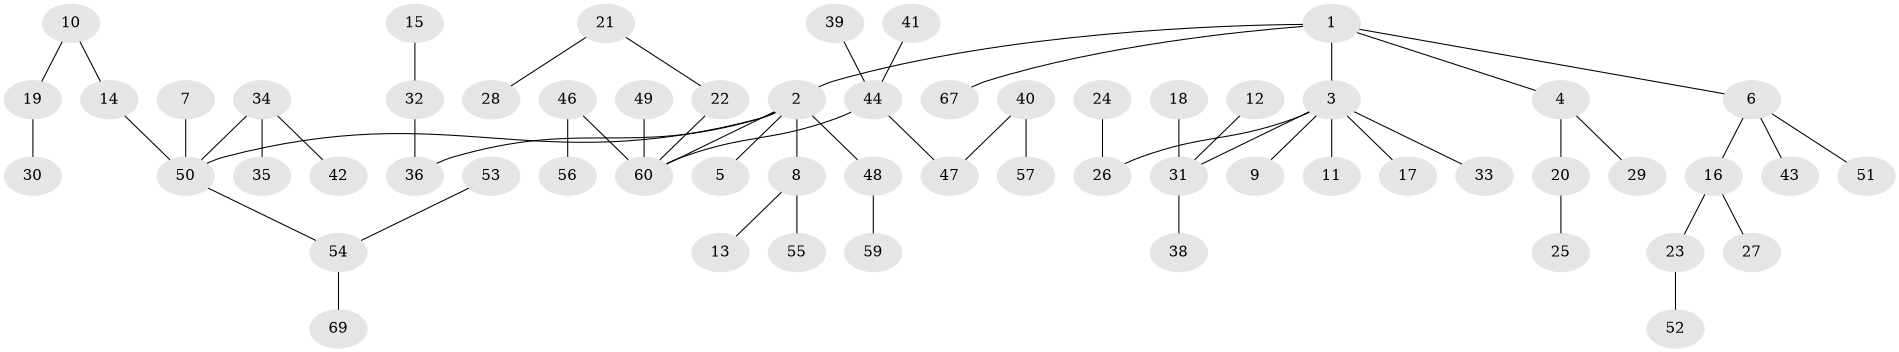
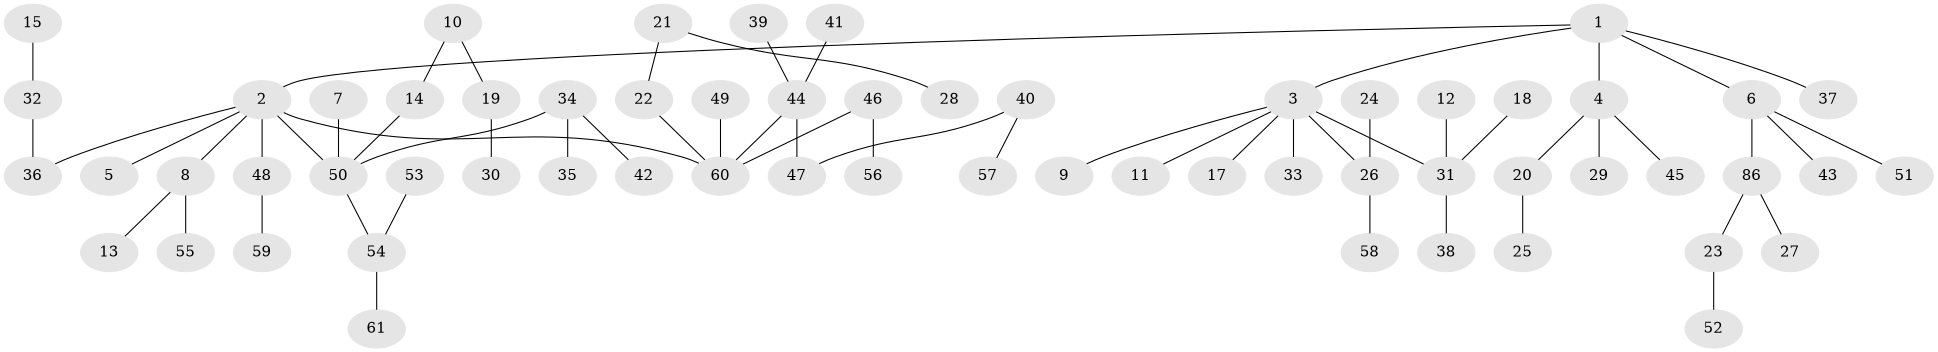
  graph {
    node [color=gray90 style=filled]
    edge [weight=1.0]
    1
    2
    3
    4
    6
-   37 [label=67]
+   37
    5
    8
    36
    48
    50
    60
    9
    11
    17
    26
    31
    33
    20
    29
-   16
+   45
+   16 [label=86]
    43
    51
    13
    55
    59
    54
+   58
    38
    25
    23
    27
    7
    10
    14
    19
    30
    12
    15
    32
    52
    18
    21
    22
    28
    24
    34
    35
    42
    39
    44
    47
    40
    57
    41
    46
    56
    49
-   61 [label=69]
+   61
    53
    1 -- 2
    1 -- 3
    1 -- 4
    1 -- 6
    1 -- 37
    2 -- 5
    2 -- 8
    2 -- 36
    2 -- 48
    2 -- 50
    2 -- 60
    3 -- 9
    3 -- 11
    3 -- 17
    3 -- 26
    3 -- 31
    3 -- 33
    4 -- 20
    4 -- 29
+   4 -- 45
    6 -- 16
    6 -- 43
    6 -- 51
    8 -- 13
    8 -- 55
    48 -- 59
    50 -- 54
+   26 -- 58
    31 -- 38
    20 -- 25
    16 -- 23
    16 -- 27
    54 -- 61
    23 -- 52
    7 -- 50
    10 -- 14
    10 -- 19
    14 -- 50
    19 -- 30
    12 -- 31
    15 -- 32
    32 -- 36
    18 -- 31
    21 -- 22
    21 -- 28
    22 -- 60
    24 -- 26
    34 -- 50
    34 -- 35
    34 -- 42
    39 -- 44
    44 -- 60
    44 -- 47
    40 -- 47
    40 -- 57
    41 -- 44
    46 -- 60
    46 -- 56
    49 -- 60
    53 -- 54
  }
